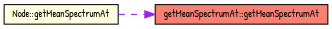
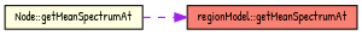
  digraph {
    rankdir=LR
    fontname="Patrick Hand"
    node [color=black fontname="Patrick Hand" fontsize=10 shape=record style=filled]
    n1 [fillcolor=lightyellow fontcolor=black height=0.2 label="Node::getMeanSpectrumAt" width=0.4]
-   n2 [fillcolor=salmon height=0.2 label="getMeanSpectrumAt::getMeanSpectrumAt" width=0.4]
+   n2 [fillcolor=salmon height=0.2 label="regionModel::getMeanSpectrumAt" width=0.4]
    n1 -> n2 [color=purple fontname="Patrick Hand" fontsize=10 labelfontname=Helvetica labelfontsize=10 style=dashed arrowhead=normal]
  }
